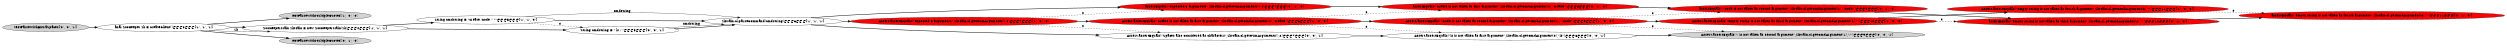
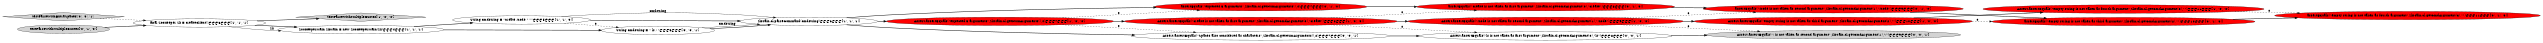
  digraph {
    rankdir=LR
    node [fillcolor=red shape=ellipse style=filled]
    edge [style=bold]
    n1 [label="assertEquals(\"expected 5 arguments\",zkMain.cl.getNumArguments(),4)@@@7@@@['0', '1', '0']"]
    n2 [label="assertEquals(\"create is not taken as first argument\",zkMain.cl.getCmdArgument(0),\"create\")@@@8@@@['0', '1', '0']"]
    n3 [label="assertEquals(\"/node is not taken as second argument\",zkMain.cl.getCmdArgument(1),\"/node\")@@@9@@@['0', '1', '0']"]
    n4 [fillcolor=white label="Assert.assertEquals(\"ls is not taken as first argument\",zkMain.cl.getCmdArgument(0),\"ls\")@@@8@@@['0', '0', '1']"]
    n5 [fillcolor=lightgray label="Assert.assertEquals(\"/ is not taken as second argument\",zkMain.cl.getCmdArgument(1),\"/\")@@@9@@@['0', '0', '1']"]
    n6 [label="assertEquals(\"empty string is not taken as third argument\",zkMain.cl.getCmdArgument(2),\"\")@@@10@@@['0', '1', '0']"]
-   n7 [fillcolor=lightgray label="testParseWithExtraSpaces['0', '0', '1']"]
+   n7 [fillcolor=lightgray label="testParseWithExtraSpaces['0', '0', '1']" shape=diamond]
    n8 [fillcolor=white label="final ZooKeeper zk = createClient()@@@3@@@['1', '1', '1']"]
-   n9 [fillcolor=lightgray label="testParseWithMultipleQuotes['1', '0', '0']"]
+   n9 [fillcolor=lightgray label="testParseWithMultipleQuotes['1', '0', '0']" shape=diamond]
    n10 [fillcolor=white label="ZooKeeperMain zkMain = new ZooKeeperMain(zk)@@@4@@@['1', '1', '1']"]
    n11 [label="Assert.assertEquals(\"expected 5 arguments\",zkMain.cl.getNumArguments(),4)@@@7@@@['1', '0', '0']"]
    n12 [fillcolor=white label="Assert.assertEquals(\"Spaces also considered as characters\",zkMain.cl.getNumArguments(),2)@@@7@@@['0', '0', '1']"]
    n13 [label="Assert.assertEquals(\"create is not taken as first argument\",zkMain.cl.getCmdArgument(0),\"create\")@@@8@@@['1', '0', '0']"]
    n14 [label="Assert.assertEquals(\"/node is not taken as second argument\",zkMain.cl.getCmdArgument(1),\"/node\")@@@9@@@['1', '0', '0']"]
    n15 [label="Assert.assertEquals(\"empty string is not taken as fourth argument\",zkMain.cl.getCmdArgument(3),\"\")@@@11@@@['1', '0', '0']"]
    n16 [label="assertEquals(\"empty string is not taken as fourth argument\",zkMain.cl.getCmdArgument(3),\"\")@@@11@@@['0', '1', '0']"]
    n17 [label="Assert.assertEquals(\"empty string is not taken as third argument\",zkMain.cl.getCmdArgument(2),\"\")@@@10@@@['1', '0', '0']"]
    n18 [fillcolor=lightgray label="testParseWithMultipleQuotes['0', '1', '0']"]
    n19 [fillcolor=white label="String cmdstring = \" ls / \"@@@5@@@['0', '0', '1']"]
    n20 [fillcolor=white label="zkMain.cl.parseCommand(cmdstring)@@@6@@@['1', '1', '1']"]
    n21 [fillcolor=white label="String cmdstring = \"create /node '' ''\"@@@5@@@['1', '1', '0']"]
    n1 -> n2
    n2 -> n3
    n3 -> n6
    n4 -> n5
    n6 -> n16
-   n7 -> n8
+   n7 -> n8 [style=dashed]
    n8 -> n9
    n8 -> n10
    n8 -> n10 [label=zk style=solid]
    n10 -> n19
    n10 -> n21
    n11 -> n1 [label=0 style=dashed]
    n11 -> n12 [label=0 style=dashed]
    n11 -> n13
    n12 -> n4
    n13 -> n2 [label=0 style=dashed]
    n13 -> n4 [label=0 style=dashed]
    n13 -> n14
    n14 -> n3 [label=0 style=dashed]
    n14 -> n5 [label=0 style=dashed]
    n14 -> n17
    n15 -> n16 [label=0 style=dashed]
    n17 -> n6 [label=0 style=dashed]
    n17 -> n15
-   n8 -> n18
+   n18 -> n8
    n19 -> n20 [label=cmdstring style=solid]
    n19 -> n20
    n20 -> n1
    n20 -> n11
    n20 -> n12
    n21 -> n19 [label=0 style=dashed]
    n21 -> n20 [label=cmdstring style=solid]
    n21 -> n20
  }
